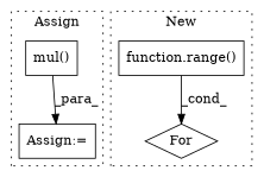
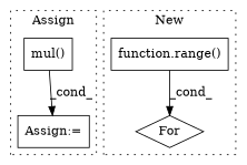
  digraph {
    node [a=75 shape=box]
    n1 [l="10,1" label="mul()" s="7488,7512"]
    n2 [a=68 l=3 label="Assign:=" s=7726]
    n3 [l="6,1" label="function.range()" s="8038,8064"]
    n4 [a=107 l="4,18" label=For s="8029,8065" shape=diamond]
    subgraph cluster_1 {
      label=Assign
      style=dotted
      n1
      n2
    }
    subgraph cluster_2 {
      label=New
      style=dotted
      n3
      n4
    }
-   n1 -> n2 [label=_para_]
+   n1 -> n2 [label=_cond_]
    n3 -> n4 [label=_cond_]
  }
